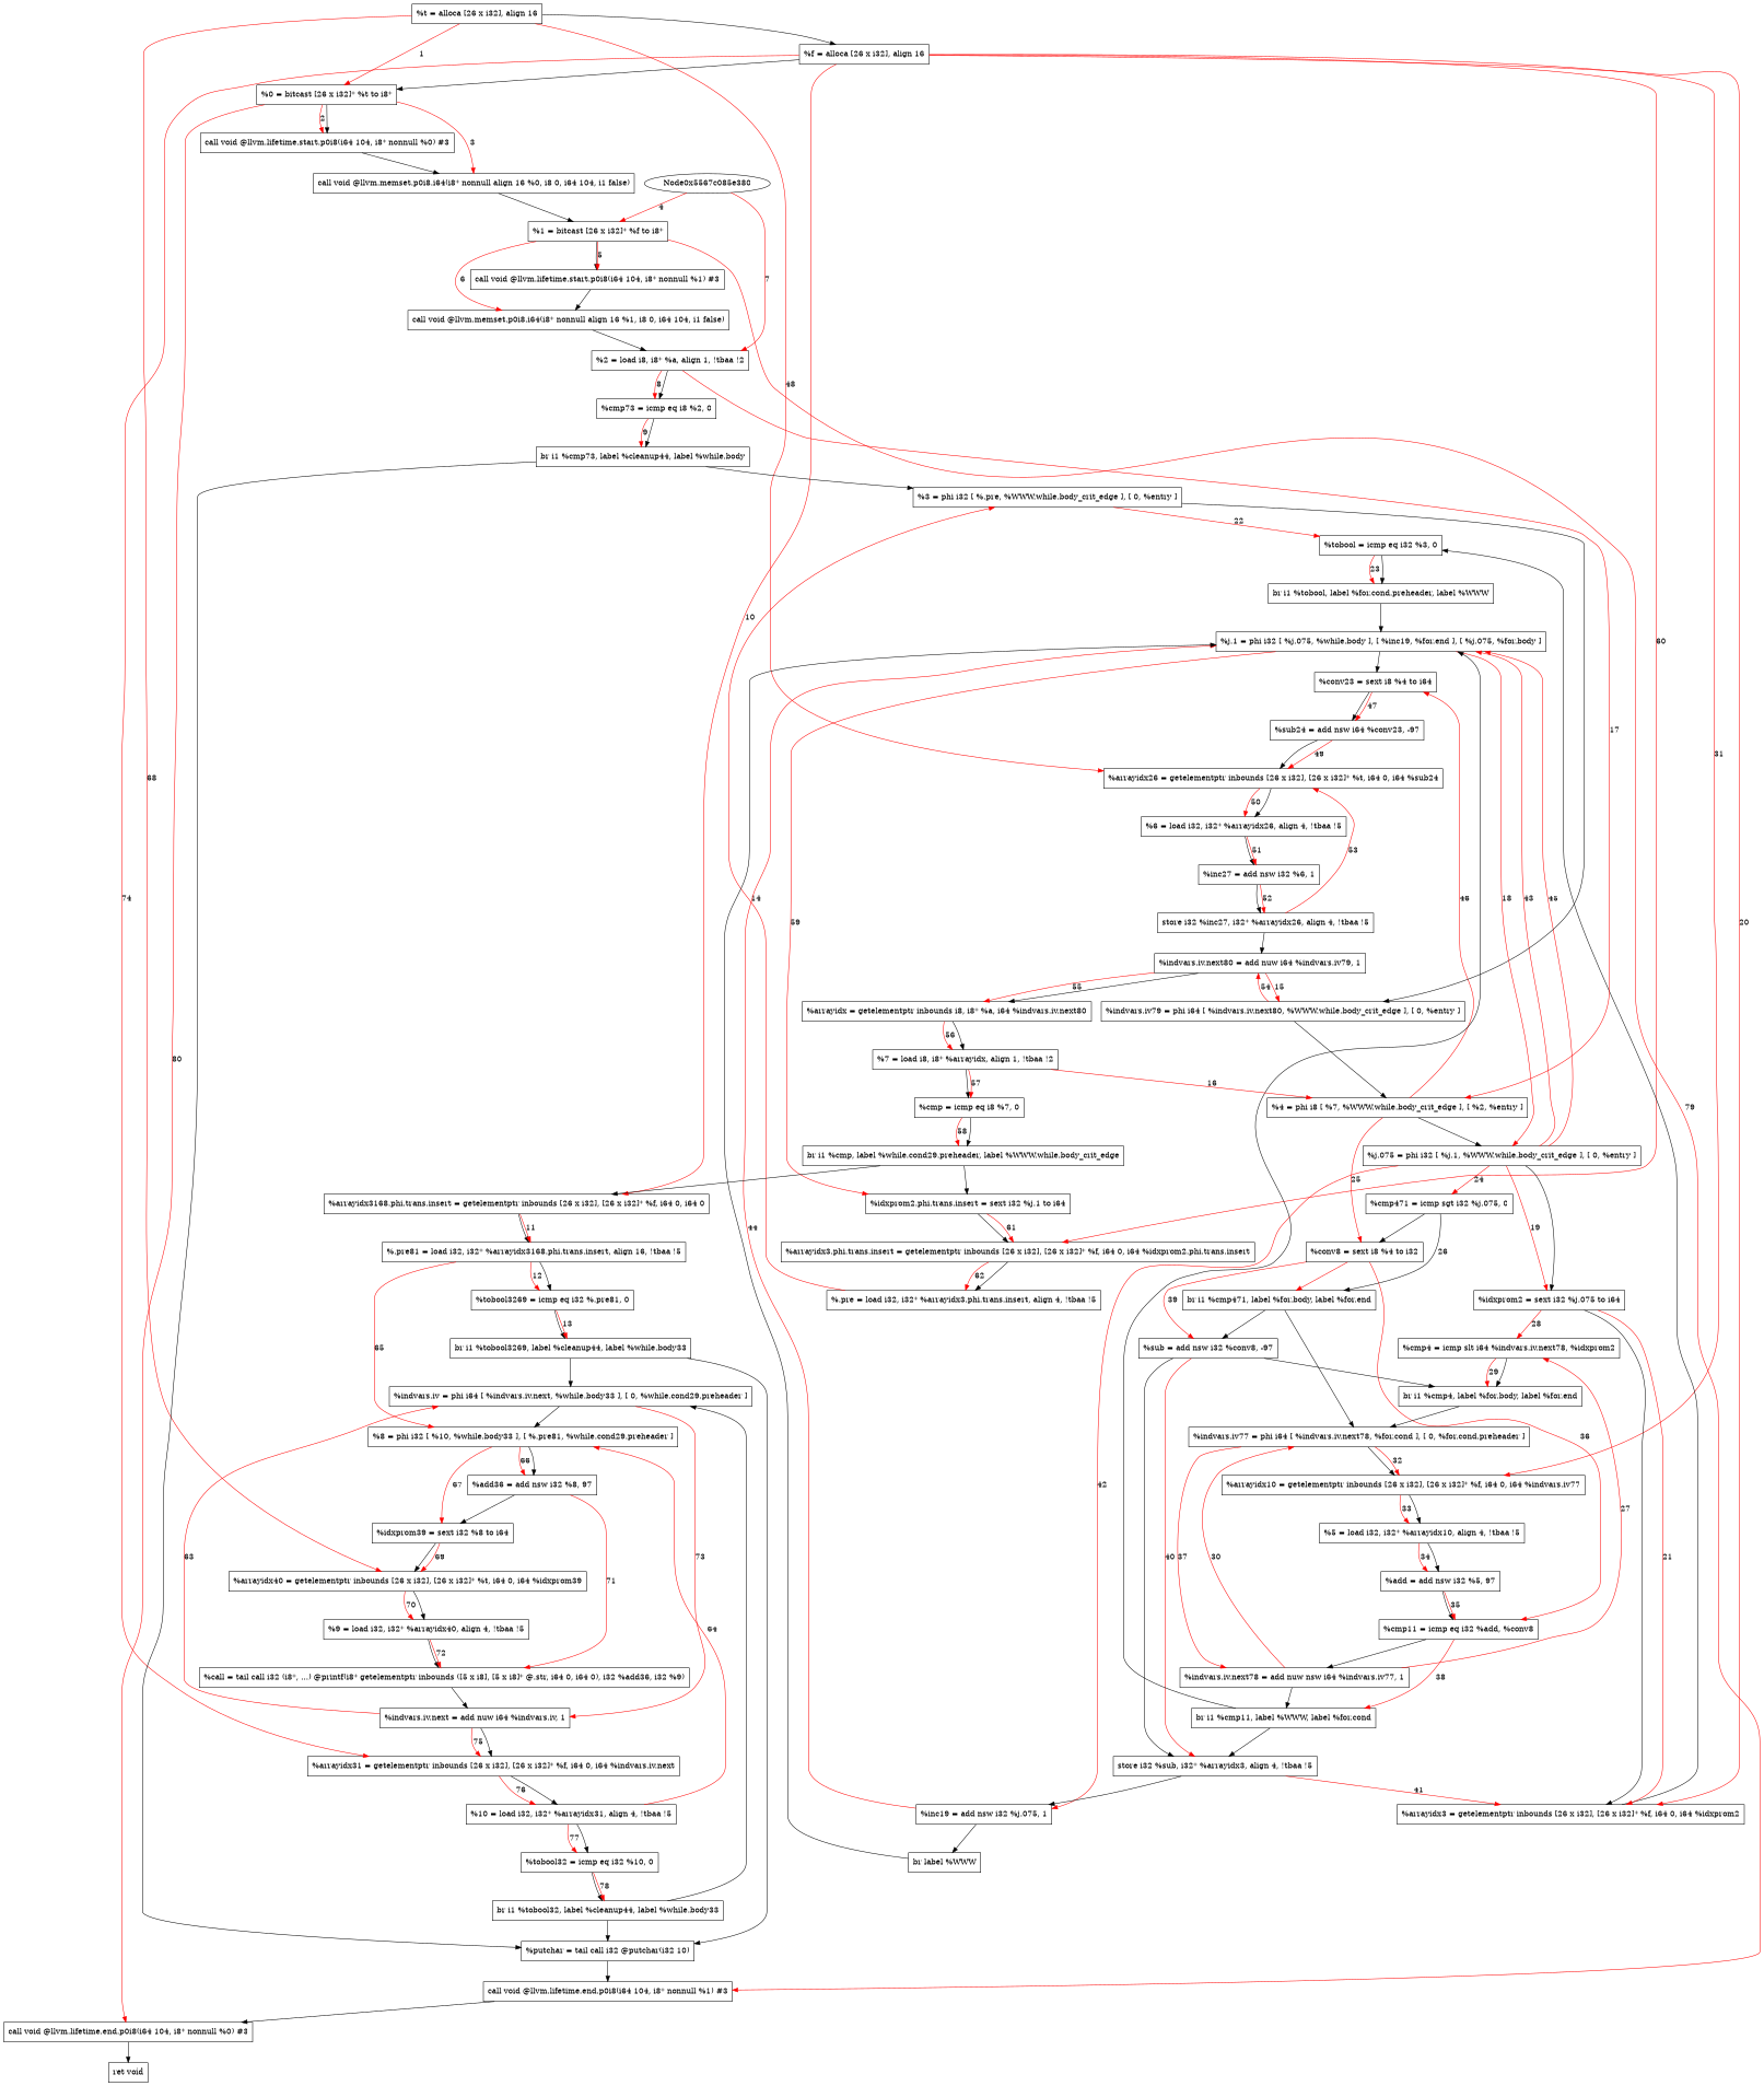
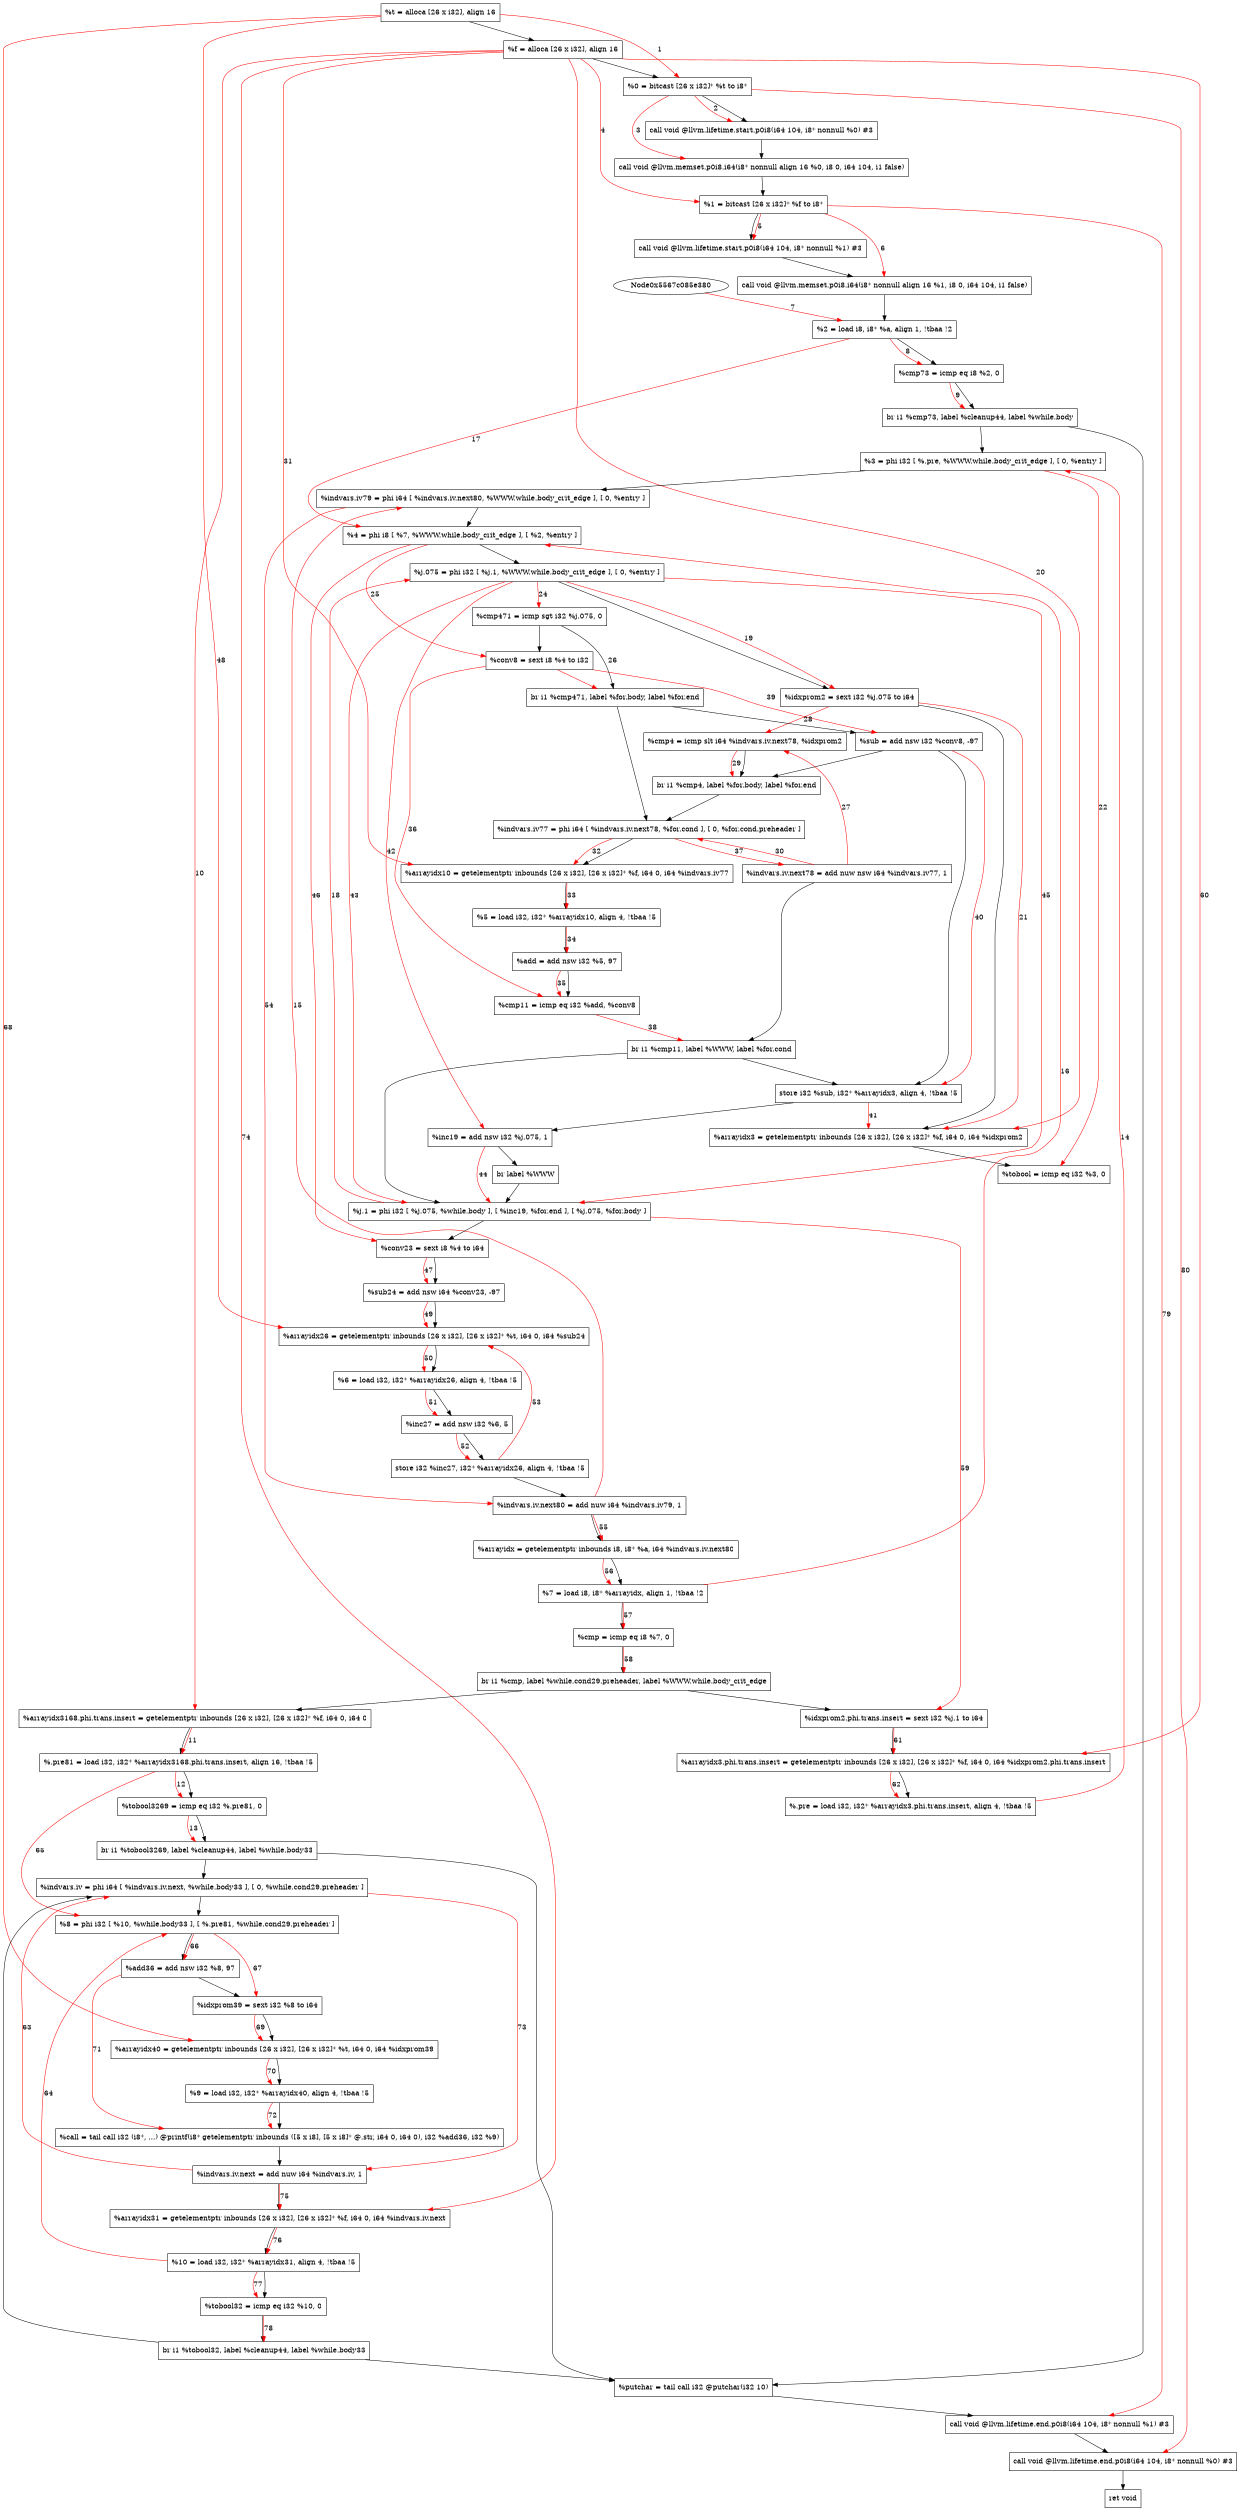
  digraph {
    node [shape=record]
    edge [color=red]
    n1 [label="  %t = alloca [26 x i32], align 16"]
    n2 [label="  %f = alloca [26 x i32], align 16"]
    n3 [label="  %0 = bitcast [26 x i32]* %t to i8*"]
    n4 [label="  %arrayidx26 = getelementptr inbounds [26 x i32], [26 x i32]* %t, i64 0, i64 %sub24"]
    n5 [label="  %arrayidx40 = getelementptr inbounds [26 x i32], [26 x i32]* %t, i64 0, i64 %idxprom39"]
    n6 [label="  %1 = bitcast [26 x i32]* %f to i8*"]
    n7 [label="  %arrayidx3168.phi.trans.insert = getelementptr inbounds [26 x i32], [26 x i32]* %f, i64 0, i64 0"]
    n8 [label="  %arrayidx3 = getelementptr inbounds [26 x i32], [26 x i32]* %f, i64 0, i64 %idxprom2"]
    n9 [label="  %arrayidx10 = getelementptr inbounds [26 x i32], [26 x i32]* %f, i64 0, i64 %indvars.iv77"]
    n10 [label="  %arrayidx3.phi.trans.insert = getelementptr inbounds [26 x i32], [26 x i32]* %f, i64 0, i64 %idxprom2.phi.trans.insert"]
    n11 [label="  %arrayidx31 = getelementptr inbounds [26 x i32], [26 x i32]* %f, i64 0, i64 %indvars.iv.next"]
    n12 [label="  call void @llvm.lifetime.start.p0i8(i64 104, i8* nonnull %0) #3"]
    n13 [label="  call void @llvm.memset.p0i8.i64(i8* nonnull align 16 %0, i8 0, i64 104, i1 false)"]
    n14 [label="  call void @llvm.lifetime.end.p0i8(i64 104, i8* nonnull %0) #3"]
    n15 [label="  %6 = load i32, i32* %arrayidx26, align 4, !tbaa !5"]
    n16 [label="  %9 = load i32, i32* %arrayidx40, align 4, !tbaa !5"]
    n17 [label="  call void @llvm.lifetime.start.p0i8(i64 104, i8* nonnull %1) #3"]
    n18 [label="  call void @llvm.memset.p0i8.i64(i8* nonnull align 16 %1, i8 0, i64 104, i1 false)"]
    n19 [label="  call void @llvm.lifetime.end.p0i8(i64 104, i8* nonnull %1) #3"]
    n20 [label="  %.pre81 = load i32, i32* %arrayidx3168.phi.trans.insert, align 16, !tbaa !5"]
    n21 [label="  %tobool = icmp eq i32 %3, 0"]
    n22 [label="  %5 = load i32, i32* %arrayidx10, align 4, !tbaa !5"]
    n23 [label="  %.pre = load i32, i32* %arrayidx3.phi.trans.insert, align 4, !tbaa !5"]
    n24 [label="  %10 = load i32, i32* %arrayidx31, align 4, !tbaa !5"]
    n25 [label="  ret void"]
    n26 [label="  %2 = load i8, i8* %a, align 1, !tbaa !2"]
    n27 [label="  %cmp73 = icmp eq i8 %2, 0"]
    n28 [label="  %4 = phi i8 [ %7, %WWW.while.body_crit_edge ], [ %2, %entry ]"]
    n29 [label="  br i1 %cmp73, label %cleanup44, label %while.body"]
    n30 [label="  %j.075 = phi i32 [ %j.1, %WWW.while.body_crit_edge ], [ 0, %entry ]"]
    n31 [label="  %conv8 = sext i8 %4 to i32"]
    n32 [label="  %conv23 = sext i8 %4 to i64"]
    n33 [label="  %3 = phi i32 [ %.pre, %WWW.while.body_crit_edge ], [ 0, %entry ]"]
    n34 [label="  %putchar = tail call i32 @putchar(i32 10)"]
    n35 [label="  %indvars.iv79 = phi i64 [ %indvars.iv.next80, %WWW.while.body_crit_edge ], [ 0, %entry ]"]
    n36 [label="  %tobool3269 = icmp eq i32 %.pre81, 0"]
    n37 [label="  %8 = phi i32 [ %10, %while.body33 ], [ %.pre81, %while.cond29.preheader ]"]
    n38 [label="  br i1 %tobool3269, label %cleanup44, label %while.body33"]
    n39 [label="  %add36 = add nsw i32 %8, 97"]
    n40 [label="  %idxprom39 = sext i32 %8 to i64"]
    n41 [label="  %indvars.iv = phi i64 [ %indvars.iv.next, %while.body33 ], [ 0, %while.cond29.preheader ]"]
    n42 [label="  %indvars.iv.next = add nuw i64 %indvars.iv, 1"]
    n43 [label="  %indvars.iv.next80 = add nuw i64 %indvars.iv79, 1"]
-   n44 [label="  br i1 %tobool, label %for.cond.preheader, label %WWW"]
    n45 [label="  %arrayidx = getelementptr inbounds i8, i8* %a, i64 %indvars.iv.next80"]
    n46 [label="  %idxprom2 = sext i32 %j.075 to i64"]
    n47 [label="  %cmp471 = icmp sgt i32 %j.075, 0"]
    n48 [label="  %inc19 = add nsw i32 %j.075, 1"]
    n49 [label="  %j.1 = phi i32 [ %j.075, %while.body ], [ %inc19, %for.end ], [ %j.075, %for.body ]"]
    n50 [label="  br i1 %cmp471, label %for.body, label %for.end"]
    n51 [label="  %cmp11 = icmp eq i32 %add, %conv8"]
    n52 [label="  %sub = add nsw i32 %conv8, -97"]
    n53 [label="  %sub24 = add nsw i64 %conv23, -97"]
    n54 [label="  %cmp4 = icmp slt i64 %indvars.iv.next78, %idxprom2"]
    n55 [label="  br label %WWW"]
    n56 [label="  %idxprom2.phi.trans.insert = sext i32 %j.1 to i64"]
    n57 [label="  br i1 %cmp4, label %for.body, label %for.end"]
    n58 [label="  %indvars.iv77 = phi i64 [ %indvars.iv.next78, %for.cond ], [ 0, %for.cond.preheader ]"]
    n59 [label="  %indvars.iv.next78 = add nuw nsw i64 %indvars.iv77, 1"]
    n60 [label="  br i1 %cmp11, label %WWW, label %for.cond"]
    n61 [label="  store i32 %sub, i32* %arrayidx3, align 4, !tbaa !5"]
    n62 [label="  %add = add nsw i32 %5, 97"]
-   n63 [label="  %inc27 = add nsw i32 %6, 1"]
+   n63 [label="%inc27 = add nsw i32 %6, 5"]
    n64 [label="  store i32 %inc27, i32* %arrayidx26, align 4, !tbaa !5"]
    n65 [label="  %7 = load i8, i8* %arrayidx, align 1, !tbaa !2"]
    n66 [label="  %cmp = icmp eq i8 %7, 0"]
    n67 [label="  br i1 %cmp, label %while.cond29.preheader, label %WWW.while.body_crit_edge"]
    n68 [label="  %call = tail call i32 (i8*, ...) @printf(i8* getelementptr inbounds ([5 x i8], [5 x i8]* @.str, i64 0, i64 0), i32 %add36, i32 %9)"]
    n69 [label="  %tobool32 = icmp eq i32 %10, 0"]
    n70 [label="  br i1 %tobool32, label %cleanup44, label %while.body33"]
    Node0x5567c085e380 [shape=""]
    n1 -> n2 [color=""]
    n1 -> n3 [label=1]
    n1 -> n4 [label=48]
    n1 -> n5 [label=68]
    n2 -> n3 [color=""]
-   Node0x5567c085e380 -> n6 [label=4]
+   n2 -> n6 [label=4]
    n2 -> n7 [label=10]
    n2 -> n8 [label=20]
    n2 -> n9 [label=31]
    n2 -> n10 [label=60]
    n2 -> n11 [label=74]
    n3 -> n12 [color=""]
    n3 -> n12 [label=2]
    n3 -> n13 [label=3]
    n3 -> n14 [label=80]
    n4 -> n15 [color=""]
    n4 -> n15 [label=50]
    n5 -> n16 [color=""]
    n5 -> n16 [label=70]
    n6 -> n17 [color=""]
    n6 -> n17 [label=5]
    n6 -> n18 [label=6]
    n6 -> n19 [label=79]
    n7 -> n20 [color=""]
    n7 -> n20 [label=11]
    n8 -> n21 [color=""]
    n9 -> n22 [color=""]
    n9 -> n22 [label=33]
    n10 -> n23 [color=""]
    n10 -> n23 [label=62]
    n11 -> n24 [color=""]
    n11 -> n24 [label=76]
    n12 -> n13 [color=""]
    n13 -> n6 [color=""]
    n14 -> n25 [color=""]
    n15 -> n63 [color=""]
    n15 -> n63 [label=51]
    n16 -> n68 [color=""]
    n16 -> n68 [label=72]
    n17 -> n18 [color=""]
    n18 -> n26 [color=""]
    n19 -> n14 [color=""]
    n20 -> n36 [color=""]
    n20 -> n36 [label=12]
    n20 -> n37 [label=65]
-   n21 -> n44 [color=""]
-   n21 -> n44 [label=23]
    n22 -> n62 [color=""]
    n22 -> n62 [label=34]
    n23 -> n33 [label=14]
    n24 -> n37 [label=64]
    n24 -> n69 [color=""]
    n24 -> n69 [label=77]
    n26 -> n27 [color=""]
    n26 -> n27 [label=8]
    n26 -> n28 [label=17]
    n27 -> n29 [color=""]
    n27 -> n29 [label=9]
    n28 -> n30 [color=""]
    n28 -> n31 [label=25]
    n28 -> n32 [label=46]
    n29 -> n33 [color=""]
    n29 -> n34 [color=""]
    n30 -> n46 [color=""]
    n30 -> n46 [label=19]
    n30 -> n47 [label=24]
    n30 -> n48 [label=42]
    n30 -> n49 [label=43]
    n30 -> n49 [label=45]
    n31 -> n50
    n31 -> n51 [label=36]
    n31 -> n52 [label=39]
    n32 -> n53 [color=""]
    n32 -> n53 [label=47]
    n33 -> n21 [label=22]
    n33 -> n35 [color=""]
    n34 -> n19 [color=""]
    n35 -> n28 [color=""]
    n35 -> n43 [label=54]
    n36 -> n38 [color=""]
    n36 -> n38 [label=13]
    n37 -> n39 [color=""]
    n37 -> n39 [label=66]
    n37 -> n40 [label=67]
    n38 -> n34 [color=""]
    n38 -> n41 [color=""]
    n39 -> n40 [color=""]
    n39 -> n68 [label=71]
    n40 -> n5 [color=""]
    n40 -> n5 [label=69]
    n41 -> n37 [color=""]
    n41 -> n42 [label=73]
    n42 -> n11 [color=""]
    n42 -> n11 [label=75]
    n42 -> n41 [label=63]
    n43 -> n35 [label=15]
    n43 -> n45 [color=""]
    n43 -> n45 [label=55]
-   n44 -> n49 [color=""]
    n45 -> n65 [color=""]
    n45 -> n65 [label=56]
    n46 -> n8 [color=""]
    n46 -> n8 [label=21]
    n46 -> n54 [label=28]
    n47 -> n31 [color=""]
    n47 -> n50 [color=black label=26]
    n48 -> n49 [label=44]
    n48 -> n55 [color=""]
    n49 -> n30 [label=18]
    n49 -> n32 [color=""]
    n49 -> n56 [label=59]
    n50 -> n52 [color=""]
    n50 -> n58 [color=""]
-   n51 -> n59 [color=""]
    n51 -> n60 [label=38]
    n52 -> n57 [color=""]
    n52 -> n61 [color=""]
    n52 -> n61 [label=40]
    n53 -> n4 [color=""]
    n53 -> n4 [label=49]
    n54 -> n57 [color=""]
    n54 -> n57 [label=29]
    n55 -> n49 [color=""]
    n56 -> n10 [color=""]
    n56 -> n10 [label=61]
    n57 -> n58 [color=""]
    n58 -> n9 [color=""]
    n58 -> n9 [label=32]
    n58 -> n59 [label=37]
    n59 -> n54 [label=27]
    n59 -> n58 [label=30]
    n59 -> n60 [color=""]
    n60 -> n49 [color=""]
    n60 -> n61 [color=""]
    n61 -> n8 [label=41]
    n61 -> n48 [color=""]
    n62 -> n51 [color=""]
    n62 -> n51 [label=35]
    n63 -> n64 [color=""]
    n63 -> n64 [label=52]
    n64 -> n4 [label=53]
    n64 -> n43 [color=""]
    n65 -> n28 [label=16]
    n65 -> n66 [color=""]
    n65 -> n66 [label=57]
    n66 -> n67 [color=""]
    n66 -> n67 [label=58]
    n67 -> n7 [color=""]
    n67 -> n56 [color=""]
    n68 -> n42 [color=""]
    n69 -> n70 [color=""]
    n69 -> n70 [label=78]
    n70 -> n34 [color=""]
    n70 -> n41 [color=""]
    Node0x5567c085e380 -> n26 [label=7]
  }
